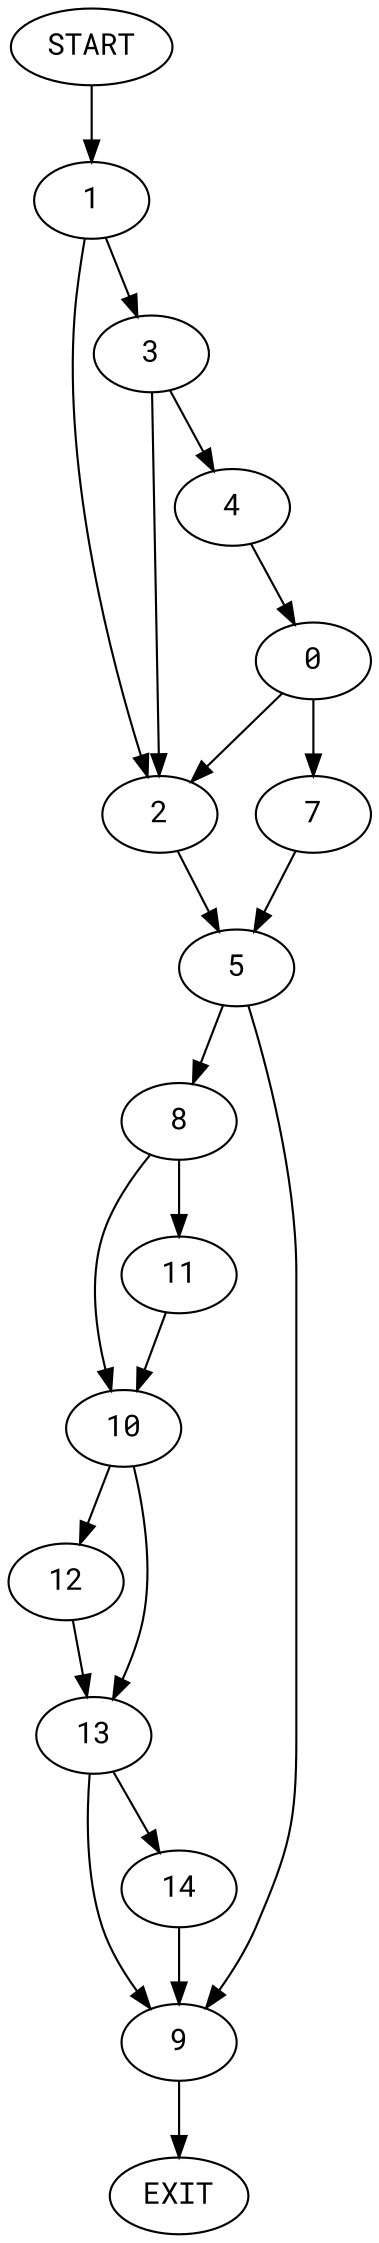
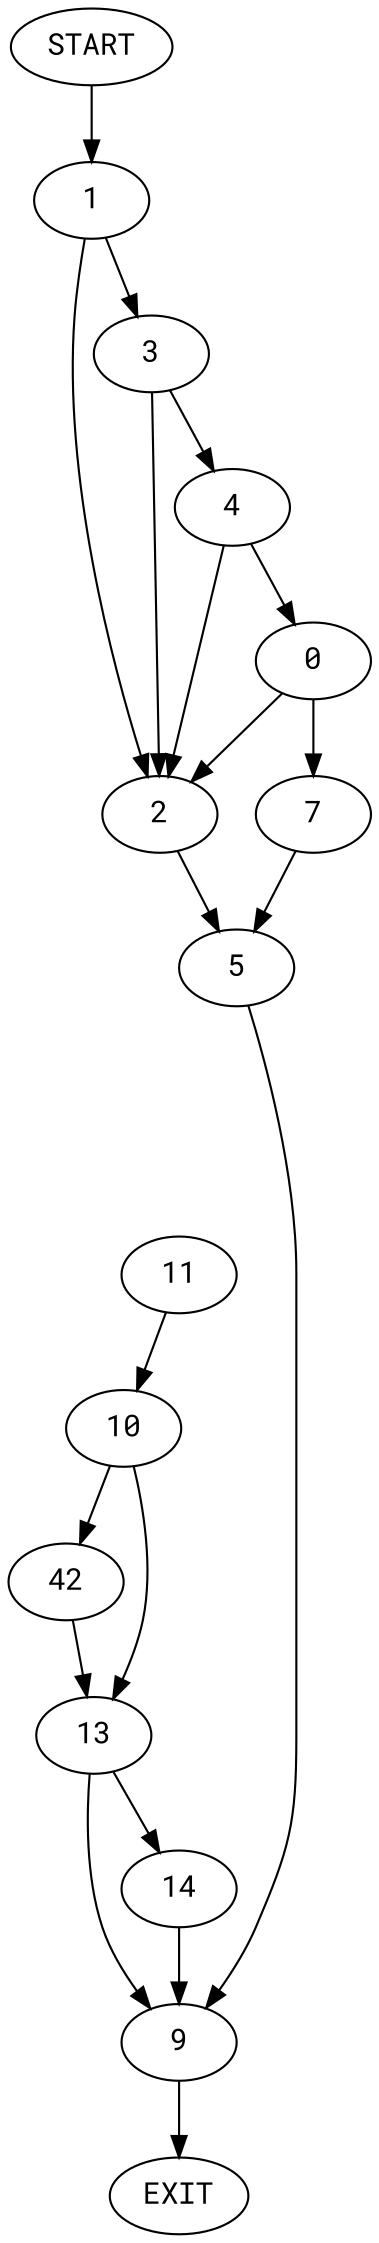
  digraph {
    fontname="Roboto Mono"
    node [fontname="Roboto Mono"]
    edge [fontname="Roboto Mono"]
    n1 [label=START]
    1
    2
    3
    n5 [label=EXIT]
    5
    4
-   8
    9
    n10 [label=0]
    7
    10
    11
-   12
+   12 [label=42]
    13
    14
    n1 -> 1
    1 -> 2
    1 -> 3
    2 -> 5
    3 -> 2
    3 -> 4
-   5 -> 8
    5 -> 9
+   4 -> 2
    4 -> n10
-   8 -> 10
-   8 -> 11
    9 -> n5
    n10 -> 2
    n10 -> 7
    7 -> 5
    10 -> 12
    10 -> 13
    11 -> 10
    12 -> 13
    13 -> 9
    13 -> 14
    14 -> 9
  }
